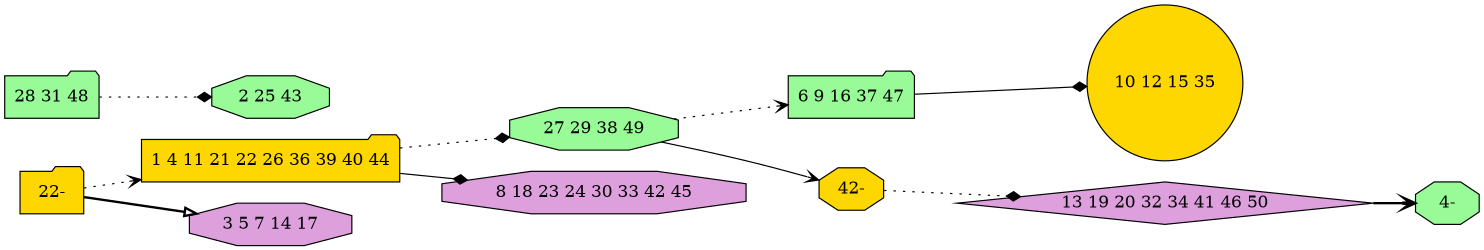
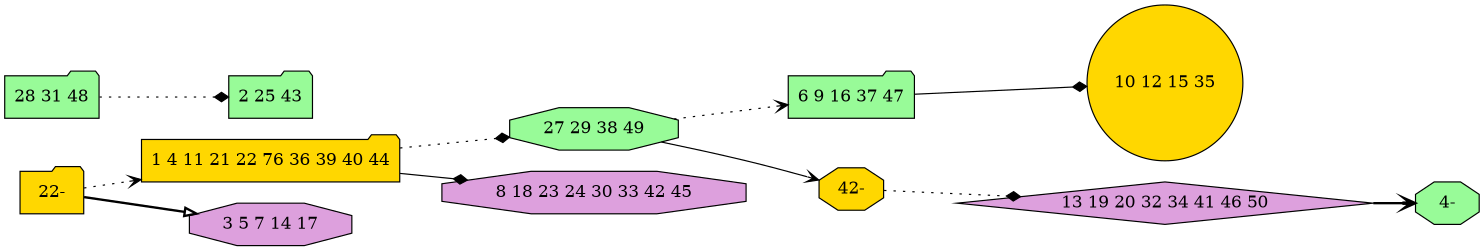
  digraph {
    rankdir=LR
    node [fillcolor=palegreen shape=octagon style=filled]
    edge [arrowhead=diamond style=dotted]
-   n1 [fillcolor=gold label="1 4 11 21 22 26 36 39 40 44" shape=folder]
+   n1 [fillcolor=gold label="1 4 11 21 22 76 36 39 40 44" shape=folder]
    n2 [label="27 29 38 49"]
    n3 [fillcolor=plum label="8 18 23 24 30 33 42 45"]
    n4 [label="6 9 16 37 47" shape=folder]
    n5 [fillcolor=gold label="42-"]
    n6 [fillcolor=gold label="22-" shape=folder]
    n7 [fillcolor=plum label="3 5 7 14 17"]
    n8 [fillcolor=gold label="10 12 15 35" shape=circle]
    n9 [fillcolor=plum label="13 19 20 32 34 41 46 50" shape=diamond]
    n10 [label="4-"]
    n11 [label="28 31 48" shape=folder]
-   n12 [label="2 25 43"]
+   n12 [label="2 25 43" shape=folder]
    n1 -> n2
    n1 -> n3 [style=solid]
    n2 -> n4 [arrowhead=vee]
    n2 -> n5 [arrowhead=vee style=solid]
    n4 -> n8 [style=solid]
    n5 -> n9
    n6 -> n1 [arrowhead=vee]
    n6 -> n7 [arrowhead=onormal style=bold]
    n9 -> n10 [arrowhead=vee style=bold]
    n11 -> n12
  }
